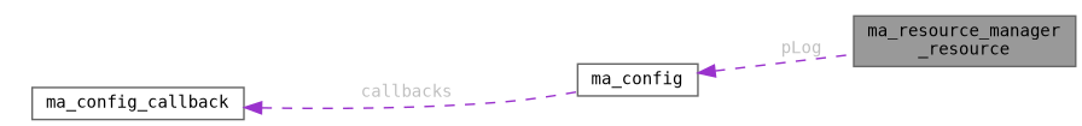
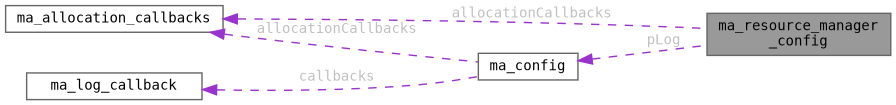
  digraph {
    fontname="DejaVu Sans Mono"
    rankdir=LR
    node [color=gray40 fillcolor=white fontname="DejaVu Sans Mono" fontsize=10 shape=box style=filled]
    edge [color=darkorchid3 dir=back fontcolor=grey fontname="DejaVu Sans Mono" fontsize=10 labelfontname=Helvetica labelfontsize=10 style=dashed]
-   n1 [fillcolor=grey60 fontcolor=black height=0.2 label="ma_resource_manager\l_resource" width=0.4]
+   n1 [fillcolor=grey60 fontcolor=black height=0.2 label="ma_resource_manager\l_config" width=0.4]
+   n2 [height=0.2 label=ma_allocation_callbacks width=0.4]
    n3 [height=0.2 label=ma_config width=0.4]
-   n4 [height=0.2 label=ma_config_callback width=0.4]
+   n4 [height=0.2 label=ma_log_callback width=0.4]
+   n2 -> n1 [label=" allocationCallbacks"]
+   n2 -> n3 [label=" allocationCallbacks"]
    n3 -> n1 [label=" pLog"]
    n4 -> n3 [label=" callbacks"]
  }
